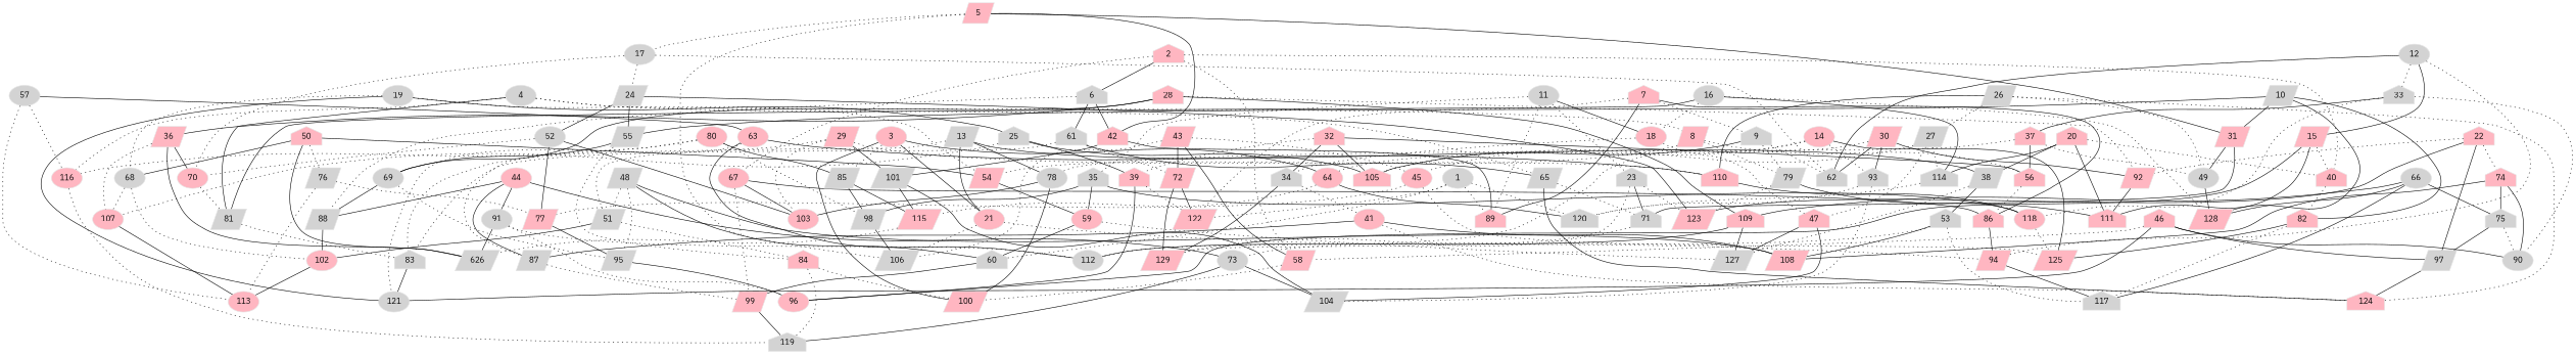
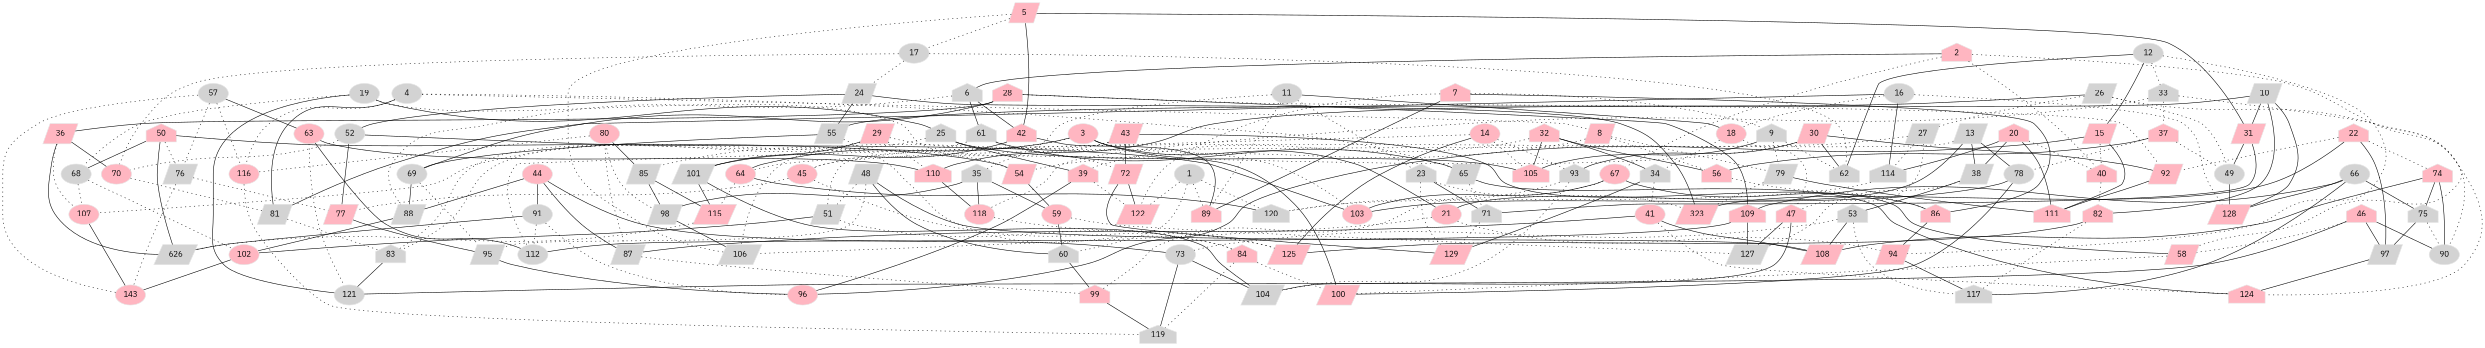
  graph {
    fontname="IBM Plex Sans"
    node [color=gray90 fillcolor=lightpink fontname="IBM Plex Sans" shape=parallelogram style=filled]
    edge [fontname="IBM Plex Sans" style=solid]
    1 [fillcolor=lightgrey shape=ellipse]
    60 [fillcolor=lightgrey shape=house]
    89 [shape=house]
    120 [fillcolor=lightgrey shape=house]
    122
-   99
+   99 [shape=house]
    6 [fillcolor=lightgrey shape=house]
    2 [shape=house]
    40 [shape=house]
    58
    67 [shape=ellipse]
    42 [shape=house]
    61 [fillcolor=lightgrey shape=house]
    88 [fillcolor=lightgrey]
    82 [shape=house]
    100
    86 [shape=house]
    103 [shape=ellipse]
    3 [shape=ellipse]
    21 [shape=ellipse]
    64 [shape=ellipse]
    85 [fillcolor=lightgrey]
    106 [fillcolor=lightgrey]
    94
    115
    98 [fillcolor=lightgrey]
    4 [fillcolor=lightgrey shape=ellipse]
    8
    65 [fillcolor=lightgrey]
    81 [fillcolor=lightgrey]
    116 [shape=ellipse]
    54
    56 [shape=house]
    79 [fillcolor=lightgrey]
    71 [fillcolor=lightgrey shape=house]
    124 [shape=house]
    83 [fillcolor=lightgrey shape=house]
    119 [fillcolor=lightgrey shape=house]
    5
    17 [fillcolor=lightgrey shape=ellipse]
    31
    62 [fillcolor=lightgrey shape=house]
    24 [fillcolor=lightgrey]
    70 [shape=ellipse]
    49 [fillcolor=lightgrey shape=ellipse]
    101 [fillcolor=lightgrey]
    72
    102 [shape=ellipse]
    7 [shape=house]
    9 [fillcolor=lightgrey shape=house]
    105 [shape=house]
    59 [shape=ellipse]
    111 [shape=house]
-   123
+   123 [label=323]
    10 [fillcolor=lightgrey]
    55 [fillcolor=lightgrey]
    128
    69 [fillcolor=lightgrey shape=ellipse]
    84 [shape=house]
    125
    117 [fillcolor=lightgrey shape=house]
    11 [fillcolor=lightgrey shape=ellipse]
    18 [shape=ellipse]
    23 [fillcolor=lightgrey shape=house]
    35 [fillcolor=lightgrey shape=house]
    34 [fillcolor=lightgrey shape=house]
    47 [shape=house]
    129
    118 [shape=ellipse]
    12 [fillcolor=lightgrey shape=ellipse]
    15
    33 [fillcolor=lightgrey shape=house]
    96 [shape=ellipse]
    37 [shape=house]
    90 [fillcolor=lightgrey shape=ellipse]
    13 [fillcolor=lightgrey]
    38 [fillcolor=lightgrey]
    51 [fillcolor=lightgrey]
    78 [fillcolor=lightgrey shape=ellipse]
    53 [fillcolor=lightgrey shape=house]
    127 [fillcolor=lightgrey]
    14 [shape=ellipse]
    93 [fillcolor=lightgrey shape=house]
    112 [fillcolor=lightgrey shape=ellipse]
    104 [fillcolor=lightgrey]
    16 [fillcolor=lightgrey shape=ellipse]
    114 [fillcolor=lightgrey shape=house]
    52 [fillcolor=lightgrey shape=ellipse]
    41 [shape=ellipse]
    19 [fillcolor=lightgrey shape=ellipse]
    25 [fillcolor=lightgrey shape=house]
    68 [fillcolor=lightgrey shape=ellipse]
    121 [fillcolor=lightgrey shape=ellipse]
    39 [shape=house]
    107 [shape=ellipse]
    20 [shape=house]
    22 [shape=house]
    74 [shape=house]
    92
    97 [fillcolor=lightgrey]
    108
    75 [fillcolor=lightgrey shape=house]
    77
-   113 [shape=ellipse]
+   113 [shape=ellipse label=143]
    26 [fillcolor=lightgrey]
    27 [fillcolor=lightgrey]
    110 [shape=house]
    45 [shape=ellipse]
    28 [shape=house]
    36
    109 [shape=house]
    n112 [fillcolor=lightgrey label=626]
    95 [fillcolor=lightgrey]
    29
    30
    32 [shape=house]
    87 [fillcolor=lightgrey]
    73 [fillcolor=lightgrey shape=ellipse]
    43
    44 [shape=ellipse]
    91 [fillcolor=lightgrey shape=ellipse]
    46 [shape=house]
    48 [fillcolor=lightgrey]
    50 [shape=house]
    76 [fillcolor=lightgrey]
    57 [fillcolor=lightgrey shape=ellipse]
    63 [shape=ellipse]
    66 [fillcolor=lightgrey shape=ellipse]
    80 [shape=ellipse]
    1 -- 60 [style=dotted]
    1 -- 89 [style=dotted]
    1 -- 120 [style=dotted]
    1 -- 122 [style=dotted]
    60 -- 99
    99 -- 119
    6 -- 42
    6 -- 61
    6 -- 88 [style=dotted]
    2 -- 6
    2 -- 40 [style=dotted]
    2 -- 58 [style=dotted]
    2 -- 67 [style=dotted]
    40 -- 82 [style=dotted]
    58 -- 100 [style=dotted]
    67 -- 99 [style=dotted]
    67 -- 86
    67 -- 103
    42 -- 89
    42 -- 101
    61 -- 65
    61 -- 83 [style=dotted]
    61 -- 72 [style=dotted]
    88 -- 102
    82 -- 125
    82 -- 117 [style=dotted]
    86 -- 94
    3 -- 100
    3 -- 21
    3 -- 64
    3 -- 85 [style=dotted]
    21 -- 106 [style=dotted]
    21 -- 94 [style=dotted]
    64 -- 120
    64 -- 115 [style=dotted]
    85 -- 115
    85 -- 98
    94 -- 117
    115 -- n112 [style=dotted]
    98 -- 106
    4 -- 8 [style=dotted]
    4 -- 65 [style=dotted]
    4 -- 81
    4 -- 116 [style=dotted]
    8 -- 54 [style=dotted]
    8 -- 56 [style=dotted]
    8 -- 79 [style=dotted]
    65 -- 71 [style=dotted]
    65 -- 124
    81 -- 83 [style=dotted]
    116 -- 119 [style=dotted]
    54 -- 59
    56 -- 86 [style=dotted]
    79 -- 111
    79 -- 123 [style=dotted]
    71 -- 129 [style=dotted]
    83 -- 121
    5 -- 42
    5 -- 106 [style=dotted]
    5 -- 17 [style=dotted]
    5 -- 31
    17 -- 62 [style=dotted]
    17 -- 24 [style=dotted]
    17 -- 70 [style=dotted]
    31 -- 71
    31 -- 49
    24 -- 123
    24 -- 55
    24 -- 52
    70 -- 81 [style=dotted]
    49 -- 128
    101 -- 115
    101 -- 104
    72 -- 122
    72 -- 129
    102 -- 113
    7 -- 89
    7 -- 122 [style=dotted]
    7 -- 86
    7 -- 9 [style=dotted]
    9 -- 79 [style=dotted]
    9 -- 62 [style=dotted]
    9 -- 105
    59 -- 60
    59 -- 127 [style=dotted]
    10 -- 82
    10 -- 31
    10 -- 55
    10 -- 128
    55 -- 69
    55 -- 84 [style=dotted]
    69 -- 88
    69 -- 95 [style=dotted]
    84 -- 100 [style=dotted]
    84 -- 119 [style=dotted]
    11 -- 89 [style=dotted]
    11 -- 18
    11 -- 23 [style=dotted]
    11 -- 35 [style=dotted]
    18 -- 34 [style=dotted]
    18 -- 47 [style=dotted]
    23 -- 71
    23 -- 123 [style=dotted]
    23 -- 129 [style=dotted]
    35 -- 98
    35 -- 59
    35 -- 118
    34 -- 129
    34 -- 41 [style=dotted]
    47 -- 127
    47 -- 104
    118 -- 125 [style=dotted]
    12 -- 94 [style=dotted]
    12 -- 62
    12 -- 15
    12 -- 33 [style=dotted]
    15 -- 40 [style=dotted]
    15 -- 111
    15 -- 96
    33 -- 118 [style=dotted]
-   33 -- 37
+   33 -- 37 [style=dotted]
    33 -- 90 [style=dotted]
    37 -- 56
    37 -- 49 [style=dotted]
    37 -- 78 [style=dotted]
    13 -- 21
    13 -- 38
    13 -- 51 [style=dotted]
    13 -- 78
    38 -- 53
    38 -- 127 [style=dotted]
    51 -- 102
    51 -- 84 [style=dotted]
    78 -- 100
    78 -- 103
    53 -- 117 [style=dotted]
    53 -- 108
    53 -- 73 [style=dotted]
    14 -- 105 [style=dotted]
    14 -- 125
    14 -- 93 [style=dotted]
    14 -- 112 [style=dotted]
    93 -- 120 [style=dotted]
    93 -- 104 [style=dotted]
    16 -- 81
    16 -- 128 [style=dotted]
    16 -- 18 [style=dotted]
    16 -- 114
    114 -- 120 [style=dotted]
    52 -- 103
    52 -- 70 [style=dotted]
    52 -- 77
    41 -- 124 [style=dotted]
    41 -- 108
    41 -- 87
    19 -- 54 [style=dotted]
    19 -- 25
    19 -- 68 [style=dotted]
    19 -- 121
    25 -- 105
    25 -- 39
    25 -- 107 [style=dotted]
    68 -- 102 [style=dotted]
    68 -- 107 [style=dotted]
    39 -- 122 [style=dotted]
    39 -- 96
    107 -- 113
    20 -- 40 [style=dotted]
    20 -- 111
    20 -- 38
    20 -- 114
    22 -- 123
    22 -- 74 [style=dotted]
    22 -- 92 [style=dotted]
    22 -- 97
    74 -- 90
    74 -- 108
    74 -- 75
    92 -- 111
    97 -- 124
    75 -- 90 [style=dotted]
    75 -- 97
    77 -- 95
    26 -- 124 [style=dotted]
    26 -- 49 [style=dotted]
    26 -- 27 [style=dotted]
    26 -- 110
    27 -- 47 [style=dotted]
    27 -- 114 [style=dotted]
    27 -- 45 [style=dotted]
    110 -- 118
    45 -- 125 [style=dotted]
    45 -- 77 [style=dotted]
    28 -- 69
    28 -- 92 [style=dotted]
    28 -- 36
    28 -- 109
    36 -- 70
    36 -- 107 [style=dotted]
    36 -- n112
    109 -- 127
    109 -- 112
    95 -- 96
    29 -- 103 [style=dotted]
    29 -- 83 [style=dotted]
    29 -- 101
    29 -- 110 [style=dotted]
    30 -- 64 [style=dotted]
    30 -- 62
    30 -- 93
    30 -- 92
    32 -- 56
    32 -- 105
    32 -- 34
    32 -- 39 [style=dotted]
    87 -- 99 [style=dotted]
    73 -- 119
    73 -- 104
    43 -- 58
    43 -- 106 [style=dotted]
    43 -- 72
    43 -- 45 [style=dotted]
    44 -- 88
    44 -- 87
    44 -- 73
    44 -- 91
    91 -- 96 [style=dotted]
    91 -- 112 [style=dotted]
    91 -- n112
    46 -- 58 [style=dotted]
    46 -- 90
    46 -- 121
    46 -- 97
    48 -- 60
    48 -- 51 [style=dotted]
    48 -- 108
    48 -- 95 [style=dotted]
    50 -- 54
    50 -- 68
    50 -- n112
    50 -- 76 [style=dotted]
    76 -- 77 [style=dotted]
    76 -- 113 [style=dotted]
    57 -- 116 [style=dotted]
    57 -- 113 [style=dotted]
+   57 -- 76 [style=dotted]
    57 -- 63
    63 -- 112
    63 -- 121 [style=dotted]
    63 -- 110
    66 -- 128
    66 -- 117
    66 -- 75
    66 -- 109
    80 -- 85
    80 -- 98 [style=dotted]
    80 -- 116 [style=dotted]
    80 -- 87 [style=dotted]
  }
